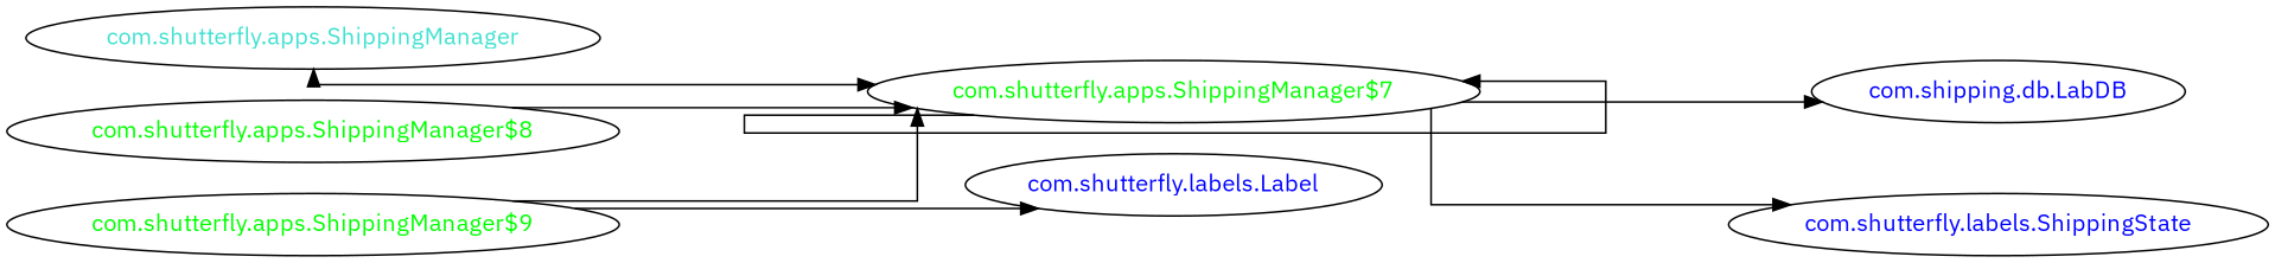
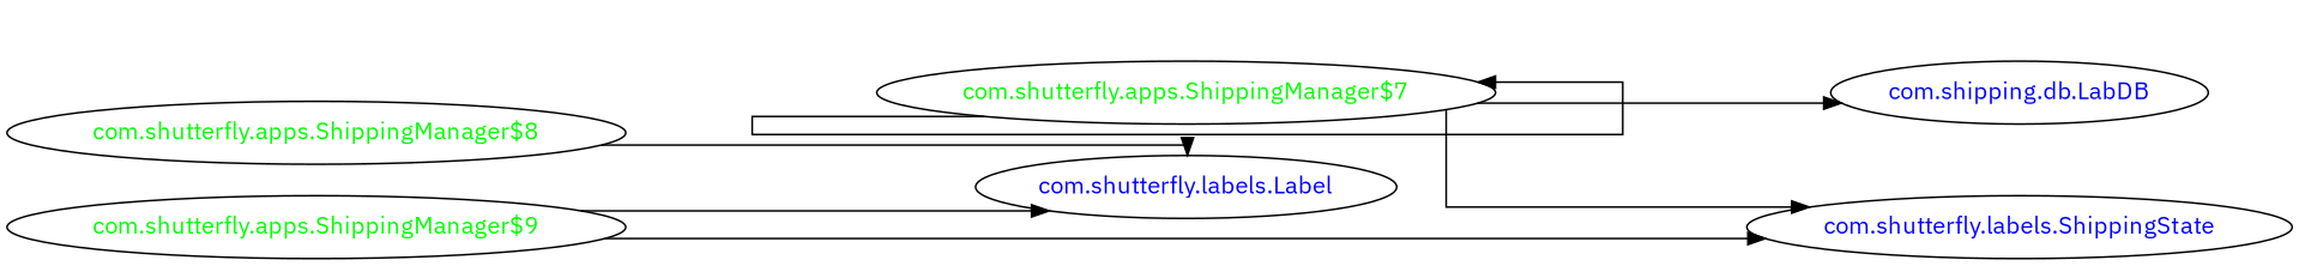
  digraph {
    concentrate=true
    fontname="IBM Plex Sans"
    rankdir=LR
    ranksep=2.0
    splines=ortho
    node [fontcolor=green fontname="IBM Plex Sans"]
    edge [fontname="IBM Plex Sans"]
    "com.shutterfly.apps.ShippingManager$7"
    n2 [fontcolor=blue label="com.shutterfly.labels.ShippingState"]
    n3 [fontcolor=blue label="com.shipping.db.LabDB"]
    "com.shutterfly.labels.Label" [fontcolor=blue]
    "com.shutterfly.apps.ShippingManager$8"
    "com.shutterfly.apps.ShippingManager$9"
-   "com.shutterfly.apps.ShippingManager" [fontcolor=turquoise]
    "com.shutterfly.apps.ShippingManager$7" -> "com.shutterfly.apps.ShippingManager$7"
    "com.shutterfly.apps.ShippingManager$7" -> n2
    "com.shutterfly.apps.ShippingManager$7" -> n3
-   "com.shutterfly.apps.ShippingManager$8" -> "com.shutterfly.apps.ShippingManager$7"
-   "com.shutterfly.apps.ShippingManager$9" -> "com.shutterfly.apps.ShippingManager$7"
+   "com.shutterfly.apps.ShippingManager$8" -> "com.shutterfly.labels.Label"
+   "com.shutterfly.apps.ShippingManager$9" -> n2
    "com.shutterfly.apps.ShippingManager$9" -> "com.shutterfly.labels.Label"
-   "com.shutterfly.apps.ShippingManager" -> "com.shutterfly.apps.ShippingManager$7" [dir=both]
  }
